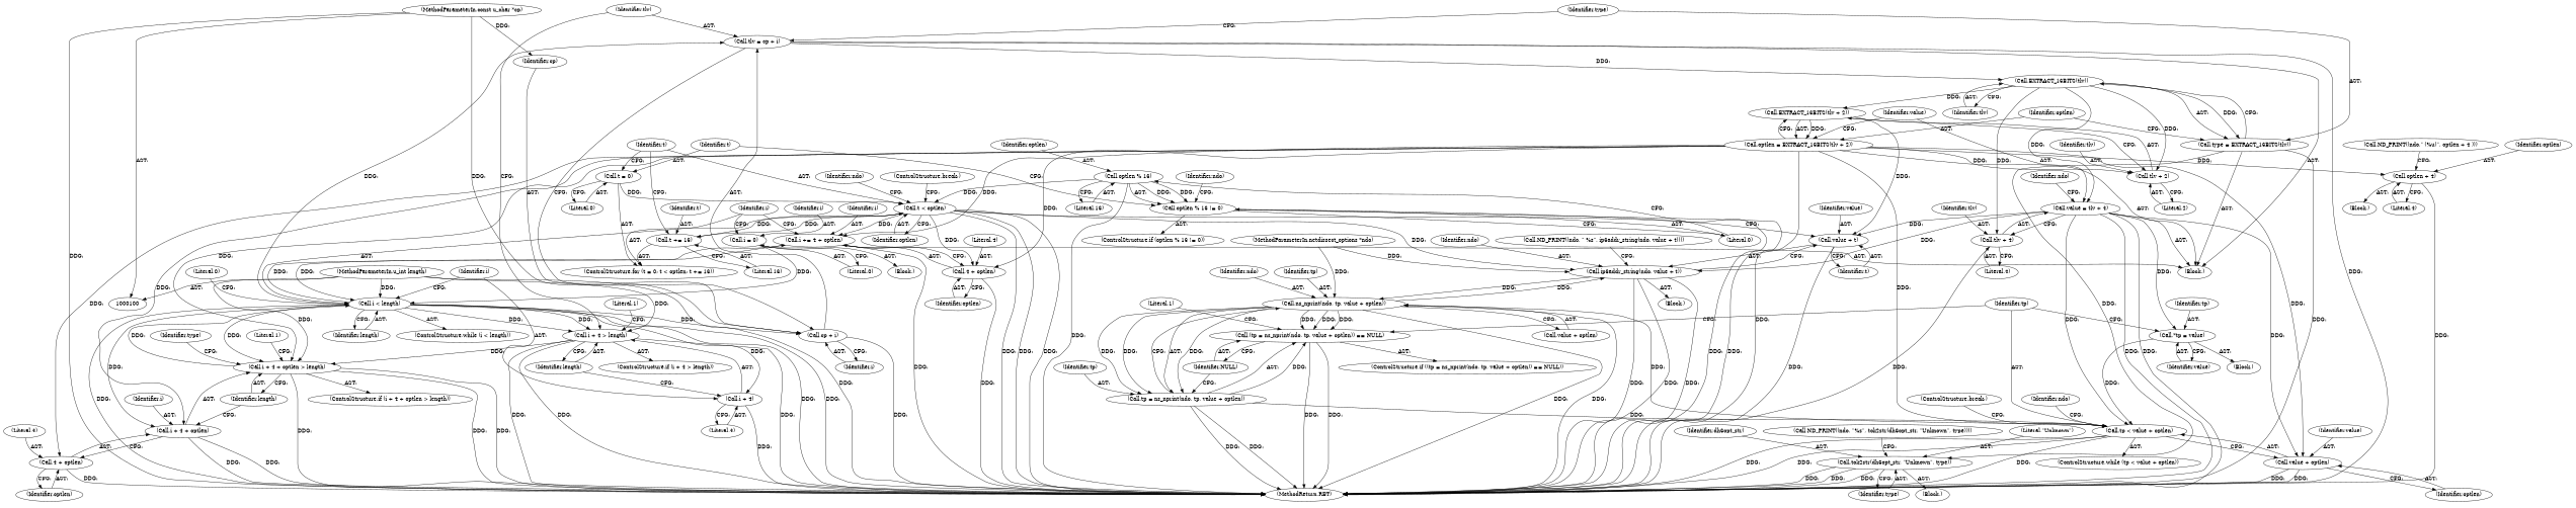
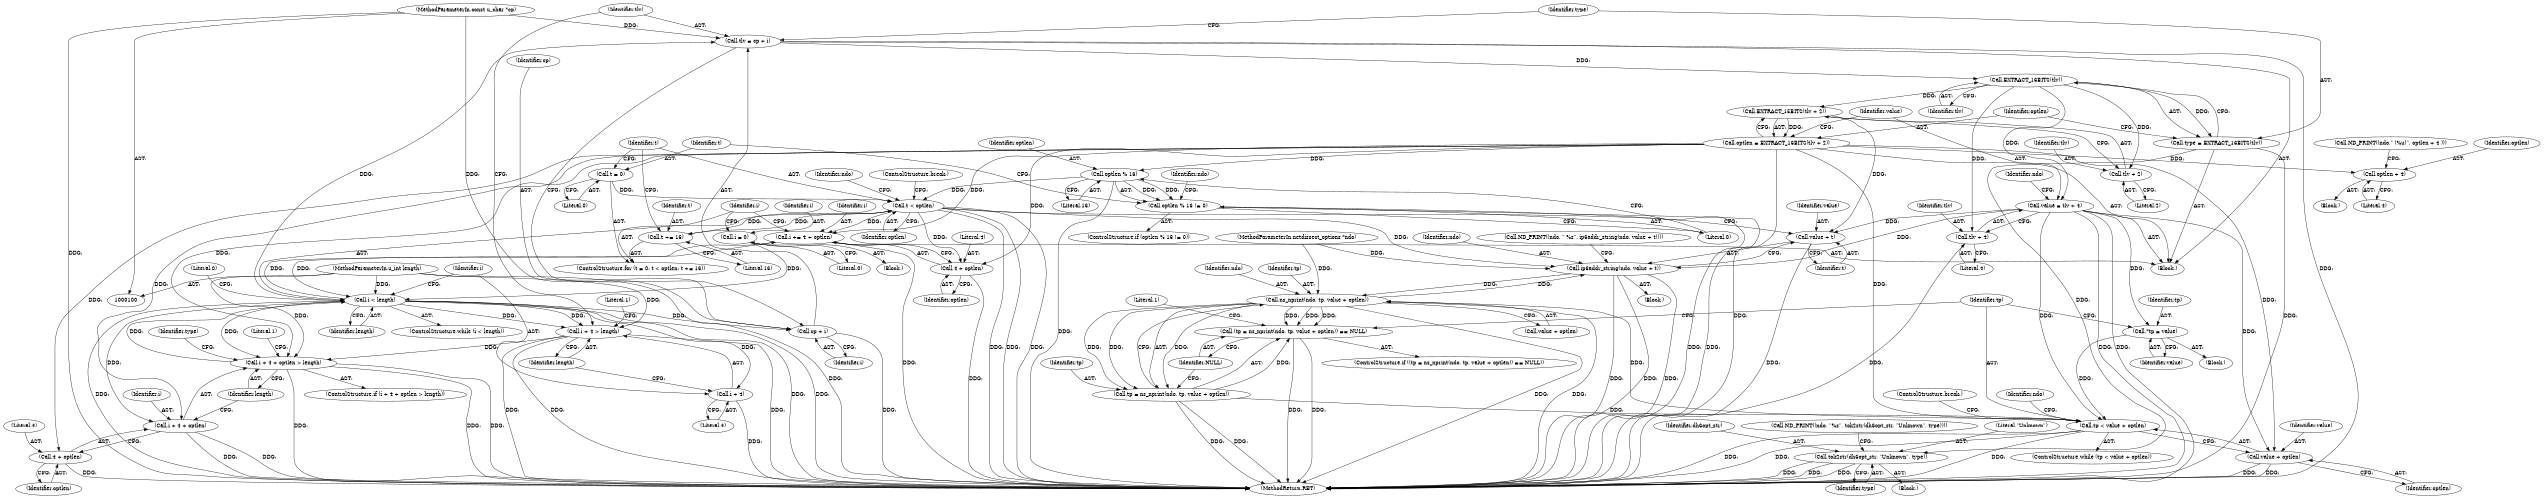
  digraph {
    n1 [label="(Call,tlv = cp + i)"]
    n2 [label="(Call,EXTRACT_16BITS(tlv))"]
    n3 [label="(Call,cp + i)"]
    n4 [label="(Block,)"]
    n5 [label="(MethodReturn,RET)"]
-   n6 [label="(Call,EXTRACT_16BITS(tlv + 2))"]
+   n6 [label="(Call,EXTRACT_15BITS(tlv + 2))"]
    n7 [label="(Call,tlv + 2)"]
    n8 [label="(Call,type = EXTRACT_16BITS(tlv))"]
    n9 [label="(Call,value = tlv + 4)"]
    n10 [label="(Call,tlv + 4)"]
    n11 [label="(Identifier,tlv)"]
    n12 [label="(Identifier,i)"]
    n13 [label="(MethodParameterIn,const u_char *cp)"]
    1000100
    n15 [label="(Call,i < length)"]
    n16 [label="(Call,i += 4 + optlen)"]
    n17 [label="(Call,i + 4 + optlen > length)"]
    n18 [label="(Call,i + 4 > length)"]
    n19 [label="(Call,i + 4)"]
    n20 [label="(Call,i + 4 + optlen)"]
    n21 [label="(Identifier,length)"]
    n22 [label="(ControlStructure,while (i < length))"]
    n23 [label="(Call,4 + optlen)"]
    n24 [label="(Identifier,length)"]
    n25 [label="(ControlStructure,if (i + 4 + optlen > length))"]
-   n26 [label="(ControlStructure,if (i + 4 > length))"]
    n27 [label="(Identifier,length)"]
    n28 [label="(Literal,4)"]
    n29 [label="(Call,4 + optlen)"]
    n30 [label="(Call,i = 0)"]
    n31 [label="(Literal,0)"]
    n32 [label="(Block,)"]
    n33 [label="(Identifier,optlen)"]
    n34 [label="(Call,t < optlen)"]
    n35 [label="(Call,t += 16)"]
    n36 [label="(Call,ip6addr_string(ndo, value + t))"]
    n37 [label="(Call,value + t)"]
    n38 [label="(ControlStructure,for (t = 0; t < optlen; t += 16))"]
    n39 [label="(Identifier,optlen)"]
    n40 [label="(Literal,16)"]
    n41 [label="(Call,ns_nprint(ndo, tp, value + optlen))"]
    n42 [label="(Block,)"]
    n43 [label="(Identifier,t)"]
    n44 [label="(Call,t = 0)"]
    n45 [label="(Literal,0)"]
    n46 [label="(Call,optlen % 16)"]
    n47 [label="(Call,optlen % 16 != 0)"]
    n48 [label="(Literal,16)"]
    n49 [label="(Literal,0)"]
    n50 [label="(ControlStructure,if (optlen % 16 != 0))"]
    n51 [label="(Call,optlen = EXTRACT_16BITS(tlv + 2))"]
    n52 [label="(Call,optlen + 4)"]
    n53 [label="(Call,tp < value + optlen)"]
    n54 [label="(Call,value + optlen)"]
    n55 [label="(Literal,4)"]
    n56 [label="(Block,)"]
    n57 [label="(Identifier,optlen)"]
    n58 [label="(ControlStructure,while (tp < value + optlen))"]
    n59 [label="(Identifier,optlen)"]
    n60 [label="(Literal,2)"]
    n61 [label="(Call,tok2str(dh6opt_str, \"Unknown\", type))"]
    n62 [label="(Call,*tp = value)"]
    n63 [label="(Literal,4)"]
    n64 [label="(MethodParameterIn,u_int length)"]
    n65 [label="(Block,)"]
    n66 [label="(Identifier,type)"]
    n67 [label="(Call,(tp = ns_nprint(ndo, tp, value + optlen)) == NULL)"]
    n68 [label="(Call,tp = ns_nprint(ndo, tp, value + optlen))"]
    n69 [label="(Call,value + optlen)"]
    n70 [label="(Identifier,NULL)"]
    n71 [label="(ControlStructure,if ((tp = ns_nprint(ndo, tp, value + optlen)) == NULL))"]
    n72 [label="(Identifier,value)"]
    n73 [label="(Block,)"]
    n74 [label="(Literal,1)"]
    n75 [label="(Identifier,ndo)"]
    n76 [label="(Identifier,i)"]
    n77 [label="(Identifier,tp)"]
    n78 [label="(Identifier,ndo)"]
    n79 [label="(Identifier,i)"]
    n80 [label="(Identifier,i)"]
    n81 [label="(Identifier,ndo)"]
    n82 [label="(Literal,0)"]
    n83 [label="(Identifier,tp)"]
    n84 [label="(Identifier,type)"]
    n85 [label="(Identifier,cp)"]
    n86 [label="(Identifier,value)"]
    n87 [label="(Identifier,ndo)"]
    n88 [label="(Identifier,value)"]
    n89 [label="(ControlStructure,break;)"]
    n90 [label="(Identifier,i)"]
    n91 [label="(Identifier,value)"]
    n92 [label="(Identifier,ndo)"]
    n93 [label="(Identifier,tlv)"]
    n94 [label="(Identifier,tp)"]
    n95 [label="(Literal,4)"]
    n96 [label="(Call,ND_PRINT((ndo, \" %s\", ip6addr_string(ndo, value + t))))"]
    n97 [label="(Identifier,tp)"]
    n98 [label="(Call,ND_PRINT((ndo,\" (%u)\", optlen + 4 )))"]
    n99 [label="(Identifier,t)"]
    n100 [label="(Identifier,tlv)"]
    n101 [label="(MethodParameterIn,netdissect_options *ndo)"]
    n102 [label="(Identifier,tlv)"]
    n103 [label="(ControlStructure,break;)"]
    n104 [label="(Identifier,ndo)"]
    n105 [label="(Identifier,optlen)"]
    n106 [label="(Call,ND_PRINT((ndo, \"%s\", tok2str(dh6opt_str, \"Unknown\", type))))"]
    n107 [label="(Literal,4)"]
    n108 [label="(Identifier,t)"]
    n109 [label="(Literal,1)"]
    n110 [label="(Identifier,i)"]
    n111 [label="(Identifier,type)"]
    n112 [label="(Identifier,optlen)"]
    n113 [label="(Identifier,t)"]
    n114 [label="(Literal,\"Unknown\")"]
    n115 [label="(Identifier,dh6opt_str)"]
    n116 [label="(Literal,1)"]
    n117 [label="(Identifier,optlen)"]
    n1 -> n2 [label="DDG: "]
    n1 -> n3 [label="CFG: "]
    n1 -> n4 [label="AST: "]
    n1 -> n5 [label="DDG: "]
    n2 -> n6 [label="DDG: "]
    n2 -> n7 [label="DDG: "]
    n2 -> n8 [label="AST: "]
    n2 -> n8 [label="DDG: "]
    n2 -> n9 [label="DDG: "]
    n2 -> n10 [label="DDG: "]
    n2 -> n11 [label="CFG: "]
    n3 -> n1 [label="AST: "]
    n3 -> n5 [label="DDG: "]
    n3 -> n12 [label="CFG: "]
    n6 -> n7 [label="CFG: "]
    n6 -> n37 [label="DDG: "]
    n6 -> n51 [label="AST: "]
    n6 -> n51 [label="DDG: "]
    n7 -> n6 [label="AST: "]
    n7 -> n60 [label="CFG: "]
    n8 -> n2 [label="CFG: "]
    n8 -> n4 [label="AST: "]
    n8 -> n5 [label="DDG: "]
    n8 -> n61 [label="DDG: "]
    n9 -> n4 [label="AST: "]
    n9 -> n5 [label="DDG: "]
    n9 -> n5 [label="DDG: "]
    n9 -> n10 [label="CFG: "]
    n9 -> n36 [label="DDG: "]
    n9 -> n37 [label="DDG: "]
    n9 -> n53 [label="DDG: "]
    n9 -> n54 [label="DDG: "]
    n9 -> n62 [label="DDG: "]
    n10 -> n5 [label="DDG: "]
    n10 -> n9 [label="AST: "]
    n10 -> n63 [label="CFG: "]
    n11 -> n2 [label="AST: "]
    n12 -> n3 [label="AST: "]
-   n13 -> n85 [label="DDG: "]
+   n13 -> n1 [label="DDG: "]
    n13 -> n3 [label="DDG: "]
    n13 -> n5 [label="DDG: "]
    n13 -> 1000100 [label="AST: "]
    n15 -> n1 [label="DDG: "]
    n15 -> n3 [label="DDG: "]
    n15 -> n5 [label="DDG: "]
    n15 -> n5 [label="DDG: "]
    n15 -> n5 [label="DDG: "]
    n15 -> n16 [label="DDG: "]
    n15 -> n17 [label="DDG: "]
    n15 -> n18 [label="DDG: "]
    n15 -> n18 [label="DDG: "]
    n15 -> n19 [label="DDG: "]
    n15 -> n20 [label="DDG: "]
    n15 -> n21 [label="CFG: "]
    n15 -> n22 [label="AST: "]
    n16 -> n4 [label="AST: "]
    n16 -> n5 [label="DDG: "]
    n16 -> n15 [label="DDG: "]
    n16 -> n23 [label="CFG: "]
    n17 -> n5 [label="DDG: "]
    n17 -> n5 [label="DDG: "]
    n17 -> n5 [label="DDG: "]
    n17 -> n15 [label="DDG: "]
    n17 -> n24 [label="CFG: "]
    n17 -> n25 [label="AST: "]
    n18 -> n5 [label="DDG: "]
    n18 -> n5 [label="DDG: "]
    n18 -> n5 [label="DDG: "]
    n18 -> n17 [label="DDG: "]
-   n18 -> n26 [label="AST: "]
    n18 -> n27 [label="CFG: "]
    n19 -> n5 [label="DDG: "]
    n19 -> n18 [label="AST: "]
    n19 -> n28 [label="CFG: "]
    n20 -> n5 [label="DDG: "]
    n20 -> n5 [label="DDG: "]
    n20 -> n17 [label="AST: "]
    n20 -> n29 [label="CFG: "]
    n21 -> n15 [label="AST: "]
    n23 -> n5 [label="DDG: "]
    n23 -> n16 [label="AST: "]
    n23 -> n33 [label="CFG: "]
    n24 -> n17 [label="AST: "]
    n24 -> n20 [label="CFG: "]
    n27 -> n18 [label="AST: "]
    n27 -> n19 [label="CFG: "]
    n28 -> n19 [label="AST: "]
    n29 -> n5 [label="DDG: "]
    n29 -> n20 [label="AST: "]
    n29 -> n57 [label="CFG: "]
    n30 -> n15 [label="DDG: "]
    n30 -> n31 [label="CFG: "]
    n30 -> n32 [label="AST: "]
    n31 -> n30 [label="AST: "]
    n33 -> n23 [label="AST: "]
    n34 -> n5 [label="DDG: "]
    n34 -> n5 [label="DDG: "]
    n34 -> n5 [label="DDG: "]
    n34 -> n16 [label="DDG: "]
    n34 -> n23 [label="DDG: "]
    n34 -> n35 [label="DDG: "]
    n34 -> n36 [label="DDG: "]
    n34 -> n37 [label="CFG: "]
    n34 -> n38 [label="AST: "]
    n34 -> n39 [label="CFG: "]
    n35 -> n34 [label="DDG: "]
    n35 -> n38 [label="AST: "]
    n35 -> n40 [label="CFG: "]
    n36 -> n5 [label="DDG: "]
    n36 -> n5 [label="DDG: "]
    n36 -> n5 [label="DDG: "]
    n36 -> n37 [label="CFG: "]
    n36 -> n41 [label="DDG: "]
    n36 -> n42 [label="AST: "]
    n37 -> n5 [label="DDG: "]
    n37 -> n36 [label="AST: "]
    n37 -> n43 [label="CFG: "]
    n39 -> n34 [label="AST: "]
    n40 -> n35 [label="AST: "]
    n41 -> n5 [label="DDG: "]
    n41 -> n5 [label="DDG: "]
    n41 -> n36 [label="DDG: "]
    n41 -> n67 [label="DDG: "]
    n41 -> n67 [label="DDG: "]
    n41 -> n67 [label="DDG: "]
    n41 -> n68 [label="AST: "]
    n41 -> n68 [label="DDG: "]
    n41 -> n68 [label="DDG: "]
    n41 -> n68 [label="DDG: "]
    n41 -> n69 [label="CFG: "]
    n43 -> n37 [label="AST: "]
    n44 -> n34 [label="DDG: "]
    n44 -> n38 [label="AST: "]
    n44 -> n45 [label="CFG: "]
    n45 -> n44 [label="AST: "]
    n46 -> n5 [label="DDG: "]
    n46 -> n34 [label="DDG: "]
    n46 -> n47 [label="AST: "]
    n46 -> n47 [label="DDG: "]
    n46 -> n47 [label="DDG: "]
    n46 -> n48 [label="CFG: "]
    n47 -> n5 [label="DDG: "]
    n47 -> n5 [label="DDG: "]
    n47 -> n49 [label="CFG: "]
    n47 -> n50 [label="AST: "]
    n48 -> n46 [label="AST: "]
    n49 -> n46 [label="CFG: "]
    n49 -> n47 [label="AST: "]
    n51 -> n4 [label="AST: "]
    n51 -> n5 [label="DDG: "]
    n51 -> n6 [label="CFG: "]
    n51 -> n16 [label="DDG: "]
    n51 -> n17 [label="DDG: "]
    n51 -> n20 [label="DDG: "]
    n51 -> n23 [label="DDG: "]
    n51 -> n29 [label="DDG: "]
-   n51 -> n7 [label="DDG: "]
+   n51 -> n46 [label="DDG: "]
    n51 -> n52 [label="DDG: "]
    n51 -> n53 [label="DDG: "]
    n51 -> n54 [label="DDG: "]
-   n52 -> n5 [label="DDG: "]
    n52 -> n55 [label="CFG: "]
    n52 -> n56 [label="AST: "]
    n53 -> n5 [label="DDG: "]
    n53 -> n5 [label="DDG: "]
    n53 -> n5 [label="DDG: "]
    n53 -> n41 [label="DDG: "]
    n53 -> n54 [label="CFG: "]
    n53 -> n58 [label="AST: "]
    n54 -> n5 [label="DDG: "]
    n54 -> n5 [label="DDG: "]
    n54 -> n53 [label="AST: "]
    n54 -> n59 [label="CFG: "]
    n55 -> n52 [label="AST: "]
    n57 -> n29 [label="AST: "]
    n59 -> n54 [label="AST: "]
    n60 -> n7 [label="AST: "]
    n61 -> n5 [label="DDG: "]
    n61 -> n5 [label="DDG: "]
    n61 -> n5 [label="DDG: "]
    n61 -> n65 [label="AST: "]
    n61 -> n66 [label="CFG: "]
    n62 -> n53 [label="DDG: "]
    n62 -> n72 [label="CFG: "]
    n62 -> n73 [label="AST: "]
    n63 -> n10 [label="AST: "]
    n64 -> n5 [label="DDG: "]
    n64 -> 1000100 [label="AST: "]
    n64 -> n15 [label="DDG: "]
    n64 -> n17 [label="DDG: "]
    n64 -> n18 [label="DDG: "]
    n66 -> n61 [label="AST: "]
    n67 -> n5 [label="DDG: "]
    n67 -> n5 [label="DDG: "]
    n67 -> n70 [label="CFG: "]
    n67 -> n71 [label="AST: "]
    n68 -> n5 [label="DDG: "]
    n68 -> n5 [label="DDG: "]
    n68 -> n41 [label="CFG: "]
    n68 -> n53 [label="DDG: "]
    n68 -> n67 [label="AST: "]
    n68 -> n67 [label="DDG: "]
    n69 -> n41 [label="AST: "]
    n70 -> n67 [label="AST: "]
    n70 -> n68 [label="CFG: "]
    n72 -> n62 [label="AST: "]
    n74 -> n18 [label="CFG: "]
    n75 -> n9 [label="CFG: "]
    n76 -> n20 [label="AST: "]
    n77 -> n68 [label="AST: "]
    n78 -> n36 [label="AST: "]
    n79 -> n16 [label="AST: "]
    n80 -> n15 [label="AST: "]
    n80 -> n16 [label="CFG: "]
    n80 -> n30 [label="CFG: "]
    n81 -> n34 [label="CFG: "]
    n82 -> n15 [label="CFG: "]
    n83 -> n62 [label="AST: "]
    n84 -> n17 [label="CFG: "]
    n85 -> n3 [label="AST: "]
    n86 -> n9 [label="AST: "]
    n86 -> n51 [label="CFG: "]
    n87 -> n47 [label="CFG: "]
    n88 -> n37 [label="AST: "]
    n89 -> n34 [label="CFG: "]
    n90 -> n15 [label="CFG: "]
    n90 -> n19 [label="AST: "]
    n91 -> n54 [label="AST: "]
    n92 -> n53 [label="CFG: "]
    n93 -> n7 [label="AST: "]
    n94 -> n53 [label="AST: "]
    n94 -> n62 [label="CFG: "]
    n94 -> n67 [label="CFG: "]
    n95 -> n23 [label="AST: "]
    n96 -> n36 [label="CFG: "]
    n97 -> n41 [label="AST: "]
    n98 -> n52 [label="CFG: "]
    n99 -> n35 [label="AST: "]
    n100 -> n1 [label="AST: "]
    n100 -> n18 [label="CFG: "]
    n101 -> n36 [label="DDG: "]
    n101 -> n41 [label="DDG: "]
    n102 -> n10 [label="AST: "]
    n103 -> n53 [label="CFG: "]
    n104 -> n41 [label="AST: "]
    n105 -> n8 [label="CFG: "]
    n105 -> n51 [label="AST: "]
    n106 -> n61 [label="CFG: "]
    n107 -> n29 [label="AST: "]
    n108 -> n34 [label="AST: "]
    n108 -> n35 [label="CFG: "]
    n108 -> n44 [label="CFG: "]
    n109 -> n67 [label="CFG: "]
    n110 -> n30 [label="AST: "]
    n111 -> n1 [label="CFG: "]
    n111 -> n8 [label="AST: "]
    n112 -> n46 [label="AST: "]
    n113 -> n44 [label="AST: "]
    n113 -> n47 [label="CFG: "]
    n114 -> n61 [label="AST: "]
    n115 -> n61 [label="AST: "]
    n116 -> n17 [label="CFG: "]
    n117 -> n52 [label="AST: "]
  }
